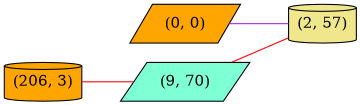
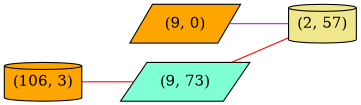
  graph {
    rankdir=LR
    node [fillcolor=orange shape=parallelogram style=filled]
    edge [color=red weight=1]
-   "(0, 0)"
+   "(0, 0)" [label="(9, 0)"]
    n2 [fillcolor=khaki label="(2, 57)" shape=cylinder]
-   "(9, 73)" [fillcolor=aquamarine label="(9, 70)"]
-   "(106, 3)" [shape=cylinder label="(206, 3)"]
+   "(9, 73)" [fillcolor=aquamarine]
+   "(106, 3)" [shape=cylinder]
    "(0, 0)" -- n2 [color=purple weight=4]
    "(9, 73)" -- n2
    "(106, 3)" -- "(9, 73)"
  }
